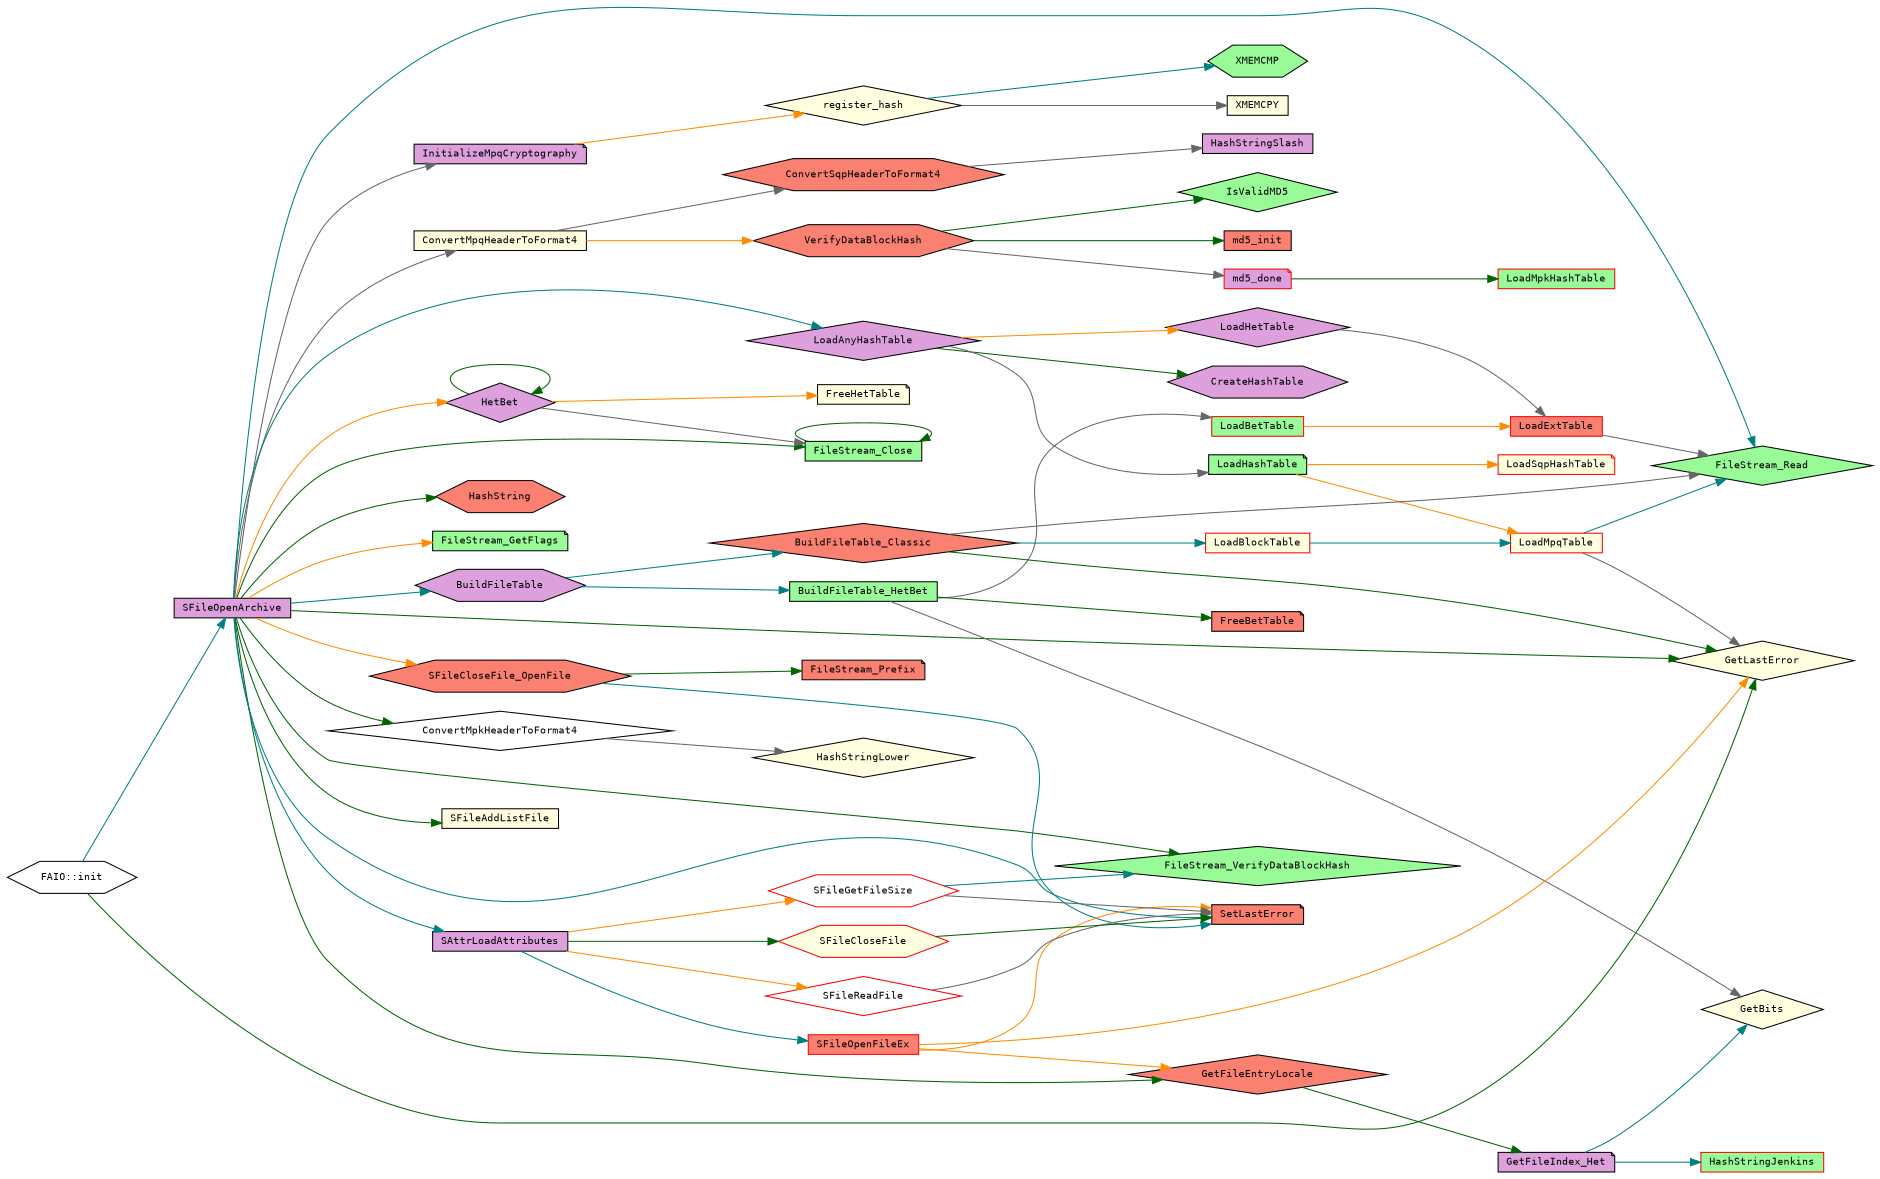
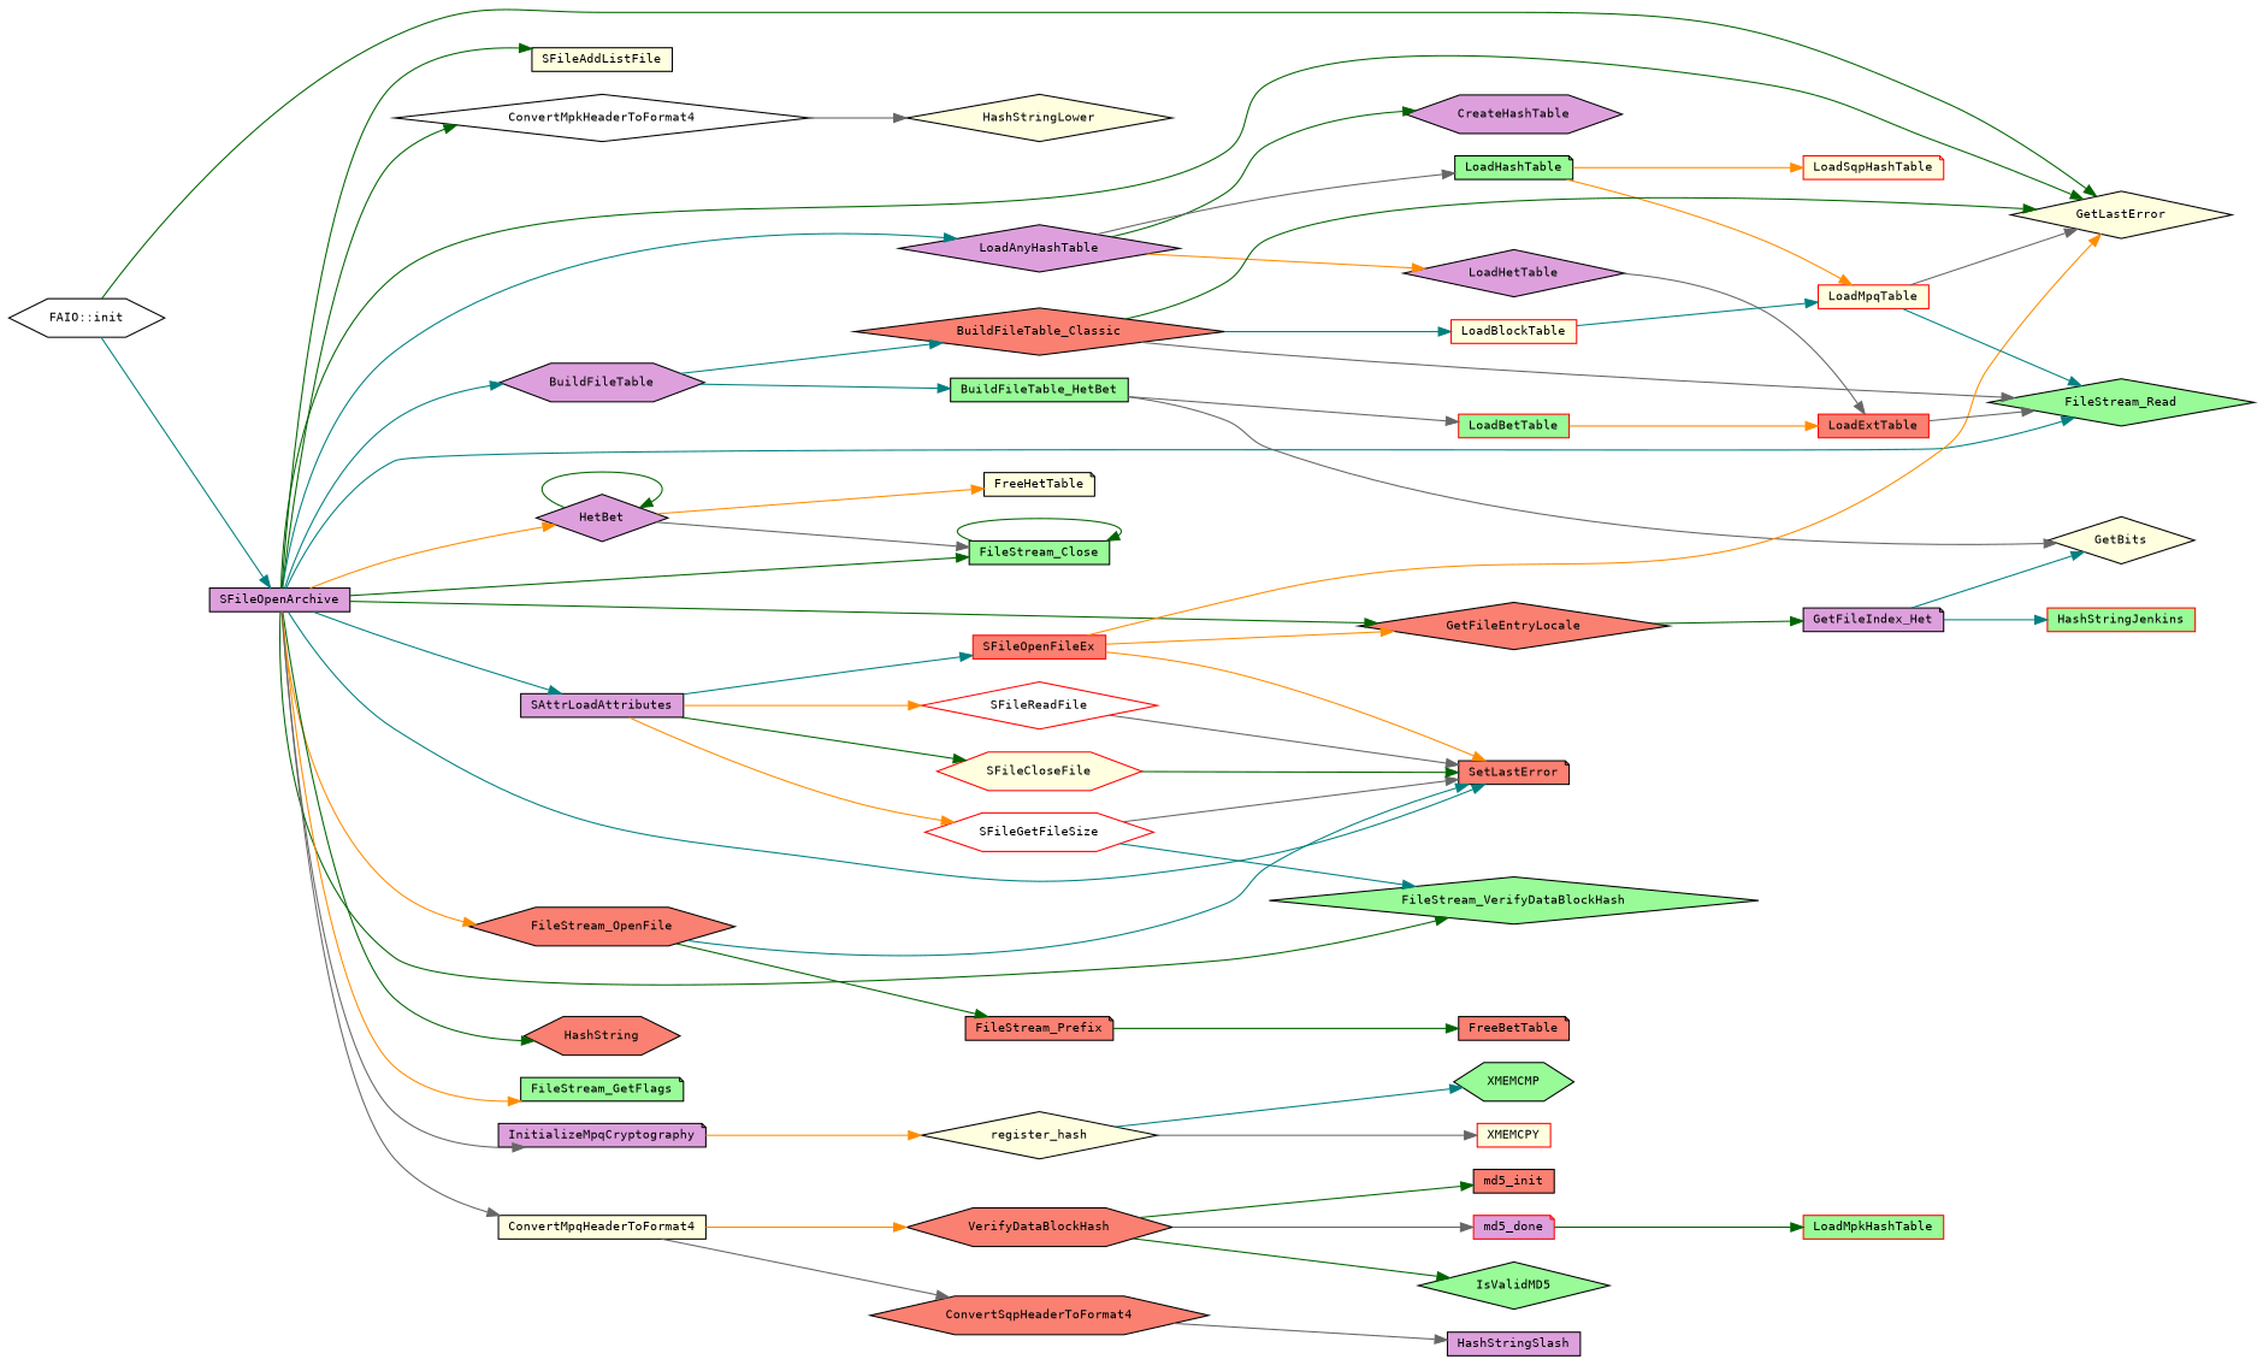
  digraph {
    fontname="DejaVu Sans Mono"
    rankdir=LR
    node [color=black fillcolor=lightyellow fontname="DejaVu Sans Mono" fontsize=10 shape=box style=filled]
    edge [color=darkgreen fontname="DejaVu Sans Mono" fontsize=10 labelfontname=Helvetica labelfontsize=10 style=solid]
    n1 [fillcolor=white fontcolor=black height=0.2 label="FAIO::init" shape=hexagon width=0.4]
    n2 [fillcolor=plum height=0.2 label=SFileOpenArchive width=0.4]
    n3 [height=0.2 label=GetLastError shape=diamond width=0.4]
    n4 [fillcolor=plum height=0.2 label=InitializeMpqCryptography shape=note width=0.4]
-   n5 [fillcolor=salmon height=0.2 label=SFileCloseFile_OpenFile shape=hexagon width=0.4]
+   n5 [fillcolor=salmon height=0.2 label=FileStream_OpenFile shape=hexagon width=0.4]
    n6 [fillcolor=salmon height=0.2 label=SetLastError shape=note width=0.4]
    n7 [fillcolor=palegreen height=0.2 label=FileStream_VerifyDataBlockHash shape=diamond width=0.4]
    n8 [fillcolor=salmon height=0.2 label=HashString shape=hexagon width=0.4]
    n9 [fillcolor=palegreen height=0.2 label=FileStream_GetFlags shape=note width=0.4]
    n10 [fillcolor=palegreen height=0.2 label=FileStream_Read shape=diamond width=0.4]
    n11 [height=0.2 label=ConvertMpqHeaderToFormat4 width=0.4]
    n12 [fillcolor=white height=0.2 label=ConvertMpkHeaderToFormat4 shape=diamond width=0.4]
    n13 [fillcolor=plum height=0.2 label=LoadAnyHashTable shape=diamond width=0.4]
    n14 [fillcolor=plum height=0.2 label=BuildFileTable shape=hexagon width=0.4]
    n15 [fillcolor=salmon height=0.2 label=GetFileEntryLocale shape=diamond width=0.4]
    n16 [height=0.2 label=SFileAddListFile width=0.4]
    n17 [fillcolor=plum height=0.2 label=SAttrLoadAttributes width=0.4]
    n18 [fillcolor=palegreen height=0.2 label=FileStream_Close width=0.4]
    n19 [fillcolor=plum height=0.2 label=HetBet shape=diamond width=0.4]
    n20 [height=0.2 label=register_hash shape=diamond width=0.4]
    n21 [fillcolor=salmon height=0.2 label=FileStream_Prefix shape=note width=0.4]
    n22 [fillcolor=salmon height=0.2 label=VerifyDataBlockHash shape=hexagon width=0.4]
    n23 [fillcolor=salmon height=0.2 label=ConvertSqpHeaderToFormat4 shape=hexagon width=0.4]
    n24 [height=0.2 label=HashStringLower shape=diamond width=0.4]
    n25 [fillcolor=plum height=0.2 label=CreateHashTable shape=hexagon width=0.4]
    n26 [fillcolor=plum height=0.2 label=LoadHetTable shape=diamond width=0.4]
    n27 [fillcolor=palegreen height=0.2 label=LoadHashTable shape=note width=0.4]
    n28 [fillcolor=palegreen height=0.2 label=BuildFileTable_HetBet width=0.4]
    n29 [fillcolor=salmon height=0.2 label=BuildFileTable_Classic shape=diamond width=0.4]
    n30 [fillcolor=plum height=0.2 label=GetFileIndex_Het shape=note width=0.4]
    n31 [color=red fillcolor=salmon height=0.2 label=SFileOpenFileEx width=0.4]
    n32 [color=red fillcolor=white height=0.2 label=SFileGetFileSize shape=hexagon width=0.4]
    n33 [color=red fillcolor=white height=0.2 label=SFileReadFile shape=diamond width=0.4]
    n34 [color=red height=0.2 label=SFileCloseFile shape=hexagon width=0.4]
    n35 [height=0.2 label=FreeHetTable shape=note width=0.4]
    n36 [fillcolor=palegreen height=0.2 label=XMEMCMP shape=hexagon width=0.4]
-   n37 [height=0.2 label=XMEMCPY width=0.4]
+   n37 [color=red height=0.2 label=XMEMCPY width=0.4]
    n38 [fillcolor=palegreen height=0.2 label=IsValidMD5 shape=diamond width=0.4]
    n39 [fillcolor=salmon height=0.2 label=md5_init width=0.4]
    n40 [color=red fillcolor=plum height=0.2 label=md5_done shape=note width=0.4]
    n41 [fillcolor=plum height=0.2 label=HashStringSlash width=0.4]
    n42 [color=red fillcolor=palegreen height=0.2 label=LoadMpkHashTable width=0.4]
    n43 [color=red fillcolor=salmon height=0.2 label=LoadExtTable width=0.4]
    n44 [color=red height=0.2 label=LoadMpqTable width=0.4]
    n45 [color=red height=0.2 label=LoadSqpHashTable shape=note width=0.4]
    n46 [color=red fillcolor=palegreen height=0.2 label=LoadBetTable width=0.4]
    n47 [height=0.2 label=GetBits shape=diamond width=0.4]
    n48 [fillcolor=salmon height=0.2 label=FreeBetTable shape=note width=0.4]
    n49 [color=red height=0.2 label=LoadBlockTable width=0.4]
    n50 [color=red fillcolor=palegreen height=0.2 label=HashStringJenkins width=0.4]
    n1 -> n2 [color=teal]
    n1 -> n3
    n2 -> n3
    n2 -> n4 [color=gray40]
    n2 -> n5 [color=darkorange]
    n2 -> n6 [color=teal]
    n2 -> n7
    n2 -> n8
    n2 -> n9 [color=darkorange]
    n2 -> n10 [color=teal]
    n2 -> n11 [color=gray40]
    n2 -> n12
    n2 -> n13 [color=teal]
    n2 -> n14 [color=teal]
    n2 -> n15
    n2 -> n16
    n2 -> n17 [color=teal]
    n2 -> n18
    n2 -> n19 [color=darkorange]
    n4 -> n20 [color=darkorange]
    n5 -> n6 [color=teal]
    n5 -> n21
    n11 -> n22 [color=darkorange]
    n11 -> n23 [color=gray40]
    n12 -> n24 [color=gray40]
    n13 -> n25
    n13 -> n26 [color=darkorange]
    n13 -> n27 [color=gray40]
    n14 -> n28 [color=teal]
    n14 -> n29 [color=teal]
    n15 -> n30
    n17 -> n31 [color=teal]
    n17 -> n32 [color=darkorange]
    n17 -> n33 [color=darkorange]
    n17 -> n34
    n18 -> n18
    n19 -> n18 [color=gray40]
    n19 -> n19
    n19 -> n35 [color=darkorange]
    n20 -> n36 [color=teal]
    n20 -> n37 [color=gray40]
    n22 -> n38
    n22 -> n39
    n22 -> n40 [color=gray40]
    n23 -> n41 [color=gray40]
    n26 -> n43 [color=gray40]
    n27 -> n44 [color=darkorange]
    n27 -> n45 [color=darkorange]
    n28 -> n46 [color=gray40]
    n28 -> n47 [color=gray40]
-   n28 -> n48
+   n21 -> n48
    n29 -> n3
    n29 -> n10 [color=gray40]
    n29 -> n49 [color=teal]
    n30 -> n47 [color=teal]
    n30 -> n50 [color=teal]
    n31 -> n3 [color=darkorange]
    n31 -> n6 [color=darkorange]
    n31 -> n15 [color=darkorange]
    n32 -> n6 [color=gray40]
    n32 -> n7 [color=teal]
    n33 -> n6 [color=gray40]
    n34 -> n6
    n40 -> n42
    n43 -> n10 [color=gray40]
    n44 -> n3 [color=gray40]
    n44 -> n10 [color=teal]
    n46 -> n43 [color=darkorange]
    n49 -> n44 [color=teal]
  }
